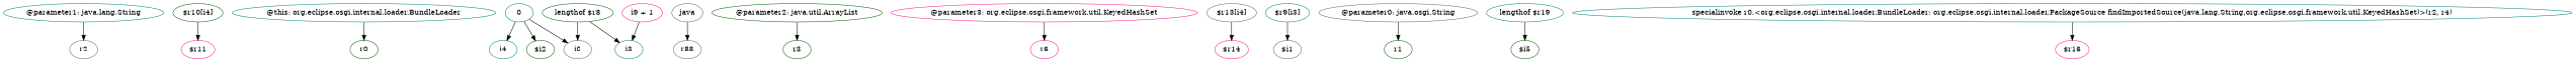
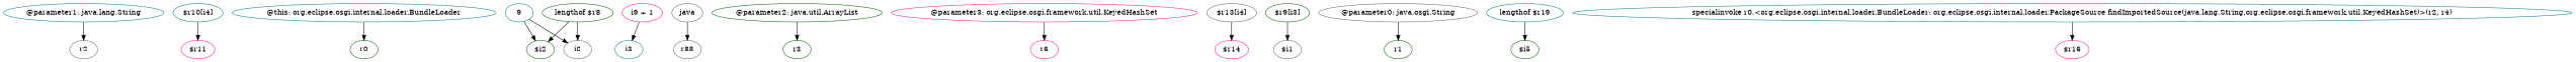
  digraph {
    node [color=teal]
    n1 [label="@parameter1: java.lang.String"]
    n2 [color=gray40 label=r2]
-   n3 [color=darkgreen label="$r10[i4]"]
+   n3 [label="$r10[i4]"]
    n4 [color=deeppink label="$r11"]
    n5 [label="@this: org.eclipse.osgi.internal.loader.BundleLoader"]
    n6 [color=darkgreen label=r0]
-   n7 [label=0]
+   n7 [label=9]
    n8 [color=darkgreen label="$i2"]
-   n9 [label=i4]
    n10 [color=gray40 label=i0]
    n11 [label=i3]
    n12 [color=darkgreen label="lengthof $r8"]
    n13 [color=gray40 label=java]
    n14 [color=gray40 label=r88]
    n15 [color=darkgreen label="@parameter2: java.util.ArrayList"]
    n16 [color=darkgreen label=r3]
    n17 [color=deeppink label="@parameter3: org.eclipse.osgi.framework.util.KeyedHashSet"]
    n18 [color=deeppink label=r6]
    n19 [color=gray40 label="$r13[i4]"]
    n20 [color=deeppink label="$r14"]
-   n21 [label="$r9[i3]"]
+   n21 [color=darkgreen label="$r9[i3]"]
    n22 [color=gray40 label="$i1"]
    n23 [color=deeppink label="i9 + 1"]
    n24 [color=gray40 label="@parameter0: java.osgi.String"]
    n25 [color=darkgreen label=r1]
    n26 [label="lengthof $r19"]
    n27 [color=darkgreen label="$i5"]
    n28 [label="specialinvoke r0.<org.eclipse.osgi.internal.loader.BundleLoader: org.eclipse.osgi.internal.loader.PackageSource findImportedSource(java.lang.String,org.eclipse.osgi.framework.util.KeyedHashSet)>(r2, r4)"]
    n29 [color=deeppink label="$r16"]
    n1 -> n2
    n3 -> n4
    n5 -> n6
    n7 -> n8
-   n7 -> n9
    n7 -> n10
-   n12 -> n11
+   n12 -> n8
    n12 -> n10
    n13 -> n14
    n15 -> n16
    n17 -> n18
    n19 -> n20
    n21 -> n22
    n23 -> n11
    n24 -> n25
    n26 -> n27
    n28 -> n29
  }
